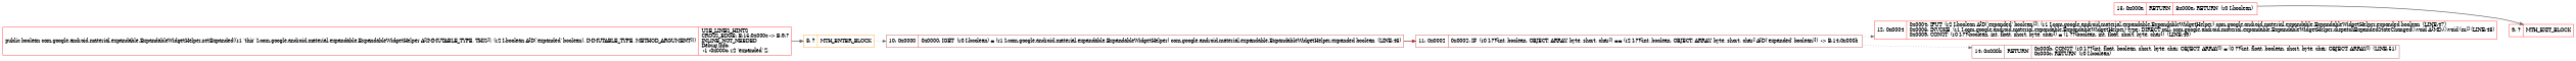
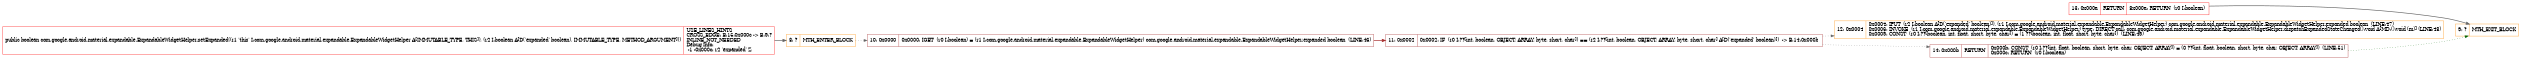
  digraph {
    rankdir=LR
    node [color=brown shape=record]
    edge [color=gray40 style=dotted]
    n1 [color=darkorange label="{8\:\ ?|MTH_ENTER_BLOCK\l}"]
    n2 [label="{10\:\ 0x0000|0x0000: IGET  (r0 I:boolean) = (r1 I:com.google.android.material.expandable.ExpandableWidgetHelper) com.google.android.material.expandable.ExpandableWidgetHelper.expanded boolean  (LINE:46)\l}"]
    n3 [label="{11\:\ 0x0002|0x0002: IF  (r0 I:??[int, boolean, OBJECT, ARRAY, byte, short, char]) == (r2 I:??[int, boolean, OBJECT, ARRAY, byte, short, char] A[D('expanded' boolean)])  \-\> B:14:0x000b \l}"]
-   n4 [color=red label="{12\:\ 0x0004|0x0004: IPUT  (r2 I:boolean A[D('expanded' boolean)]), (r1 I:com.google.android.material.expandable.ExpandableWidgetHelper) com.google.android.material.expandable.ExpandableWidgetHelper.expanded boolean  (LINE:47)\l0x0006: INVOKE  (r1 I:com.google.android.material.expandable.ExpandableWidgetHelper) type: DIRECT call: com.google.android.material.expandable.ExpandableWidgetHelper.dispatchExpandedStateChanged():void A[MD:():void (m)] (LINE:48)\l0x0009: CONST  (r0 I:??[boolean, int, float, short, byte, char]) = (1 ??[boolean, int, float, short, byte, char])  (LINE:49)\l}"]
+   n4 [color=darkorange label="{12\:\ 0x0004|0x0004: IPUT  (r2 I:boolean A[D('expanded' boolean)]), (r1 I:com.google.android.material.expandable.ExpandableWidgetHelper) com.google.android.material.expandable.ExpandableWidgetHelper.expanded boolean  (LINE:47)\l0x0006: INVOKE  (r1 I:com.google.android.material.expandable.ExpandableWidgetHelper) type: DIRECT call: com.google.android.material.expandable.ExpandableWidgetHelper.dispatchExpandedStateChanged():void A[MD:():void (m)] (LINE:48)\l0x0009: CONST  (r0 I:??[boolean, int, float, short, byte, char]) = (1 ??[boolean, int, float, short, byte, char])  (LINE:49)\l}"]
    n5 [label="{14\:\ 0x000b|RETURN\l|0x000b: CONST  (r0 I:??[int, float, boolean, short, byte, char, OBJECT, ARRAY]) = (0 ??[int, float, boolean, short, byte, char, OBJECT, ARRAY])  (LINE:51)\l0x000c: RETURN  (r0 I:boolean) \l}"]
-   n6 [color=red label="{9\:\ ?|MTH_EXIT_BLOCK\l}"]
+   n6 [color=darkorange label="{9\:\ ?|MTH_EXIT_BLOCK\l}"]
    n7 [color=red label="{13\:\ 0x000a|RETURN\l|8x000a: RETURN  (r0 I:boolean) \l}"]
    n8 [color=red label="{public boolean com.google.android.material.expandable.ExpandableWidgetHelper.setExpanded((r1 'this' I:com.google.android.material.expandable.ExpandableWidgetHelper A[IMMUTABLE_TYPE, THIS]), (r2 I:boolean A[D('expanded' boolean), IMMUTABLE_TYPE, METHOD_ARGUMENT]))  | USE_LINES_HINTS\lCROSS_EDGE: B:15:0x000c \-\> B:9:?\lINLINE_NOT_NEEDED\lDebug Info:\l  \-1 \-0x000c: r2 'expanded' Z\l}"]
    n1 -> n2
    n2 -> n3 [color=brown style=bold]
    n3 -> n4
    n3 -> n5
+   n5 -> n6 [color=darkgreen]
    n7 -> n6 [style=bold]
    n8 -> n1 [style=bold]
  }
